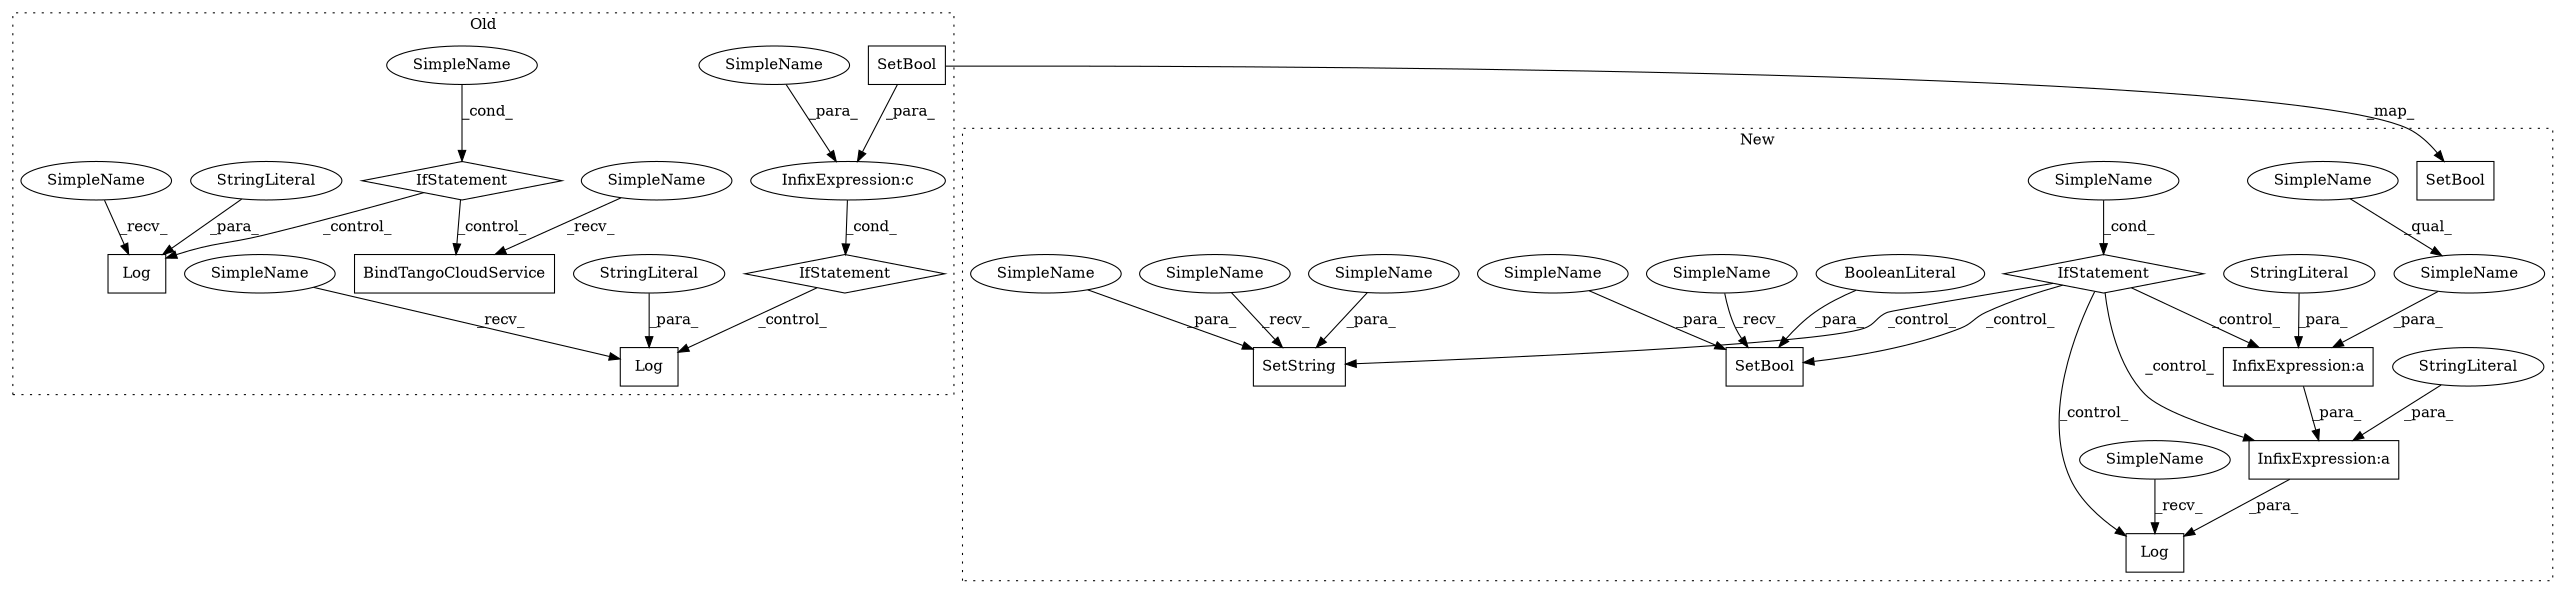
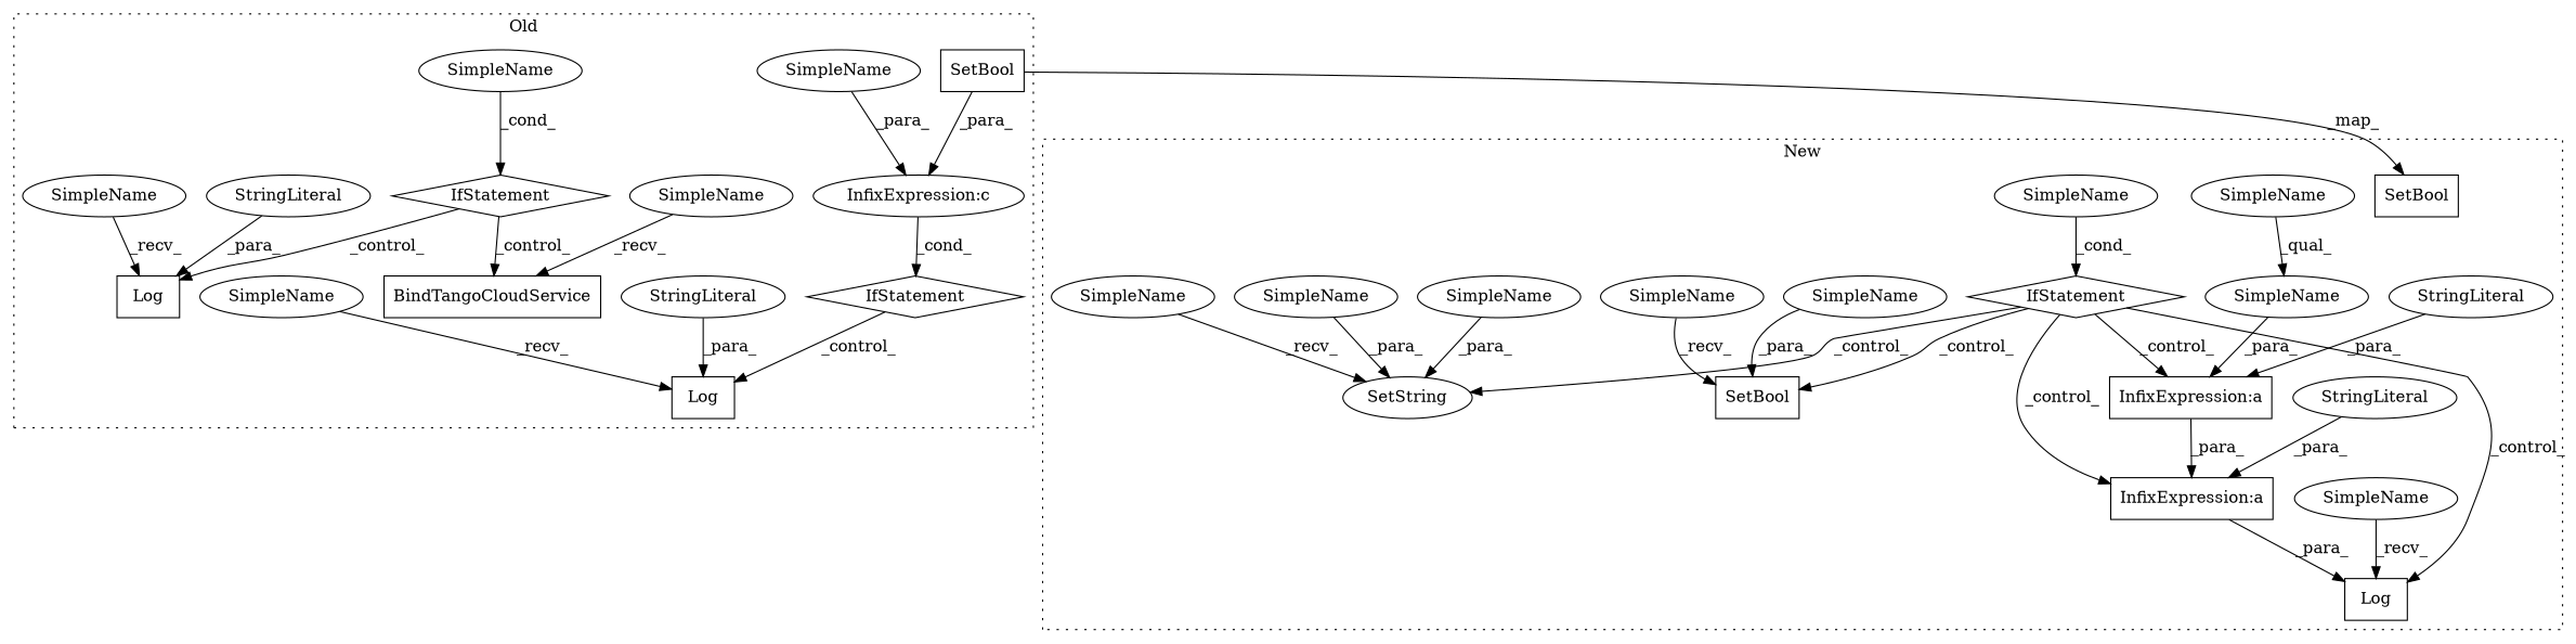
  digraph {
    node [a=42 l="8,1" s=47722 shape=ellipse]
    n1 [a=32 label=SetBool s="49297,49428" shape=box]
    n2 [a=32 l="4,1" label=Log s="49524,49555" shape=box]
    n3 [a=27 l=4 label="InfixExpression:c" s=49429]
    n4 [a=25 l="4,26" label=IfStatement s="49279,49462" shape=diamond]
    n5 [l=29 label=SimpleName s=49433]
    n6 [a=32 l="4,1" label=Log s="51466,51497" shape=box]
    n7 [a=25 l="4,14" label=IfStatement s="51408,51428" shape=diamond]
    n8 [l=16 label=SimpleName s=51412]
    n9 [a=45 l=27 label=StringLiteral s=49528]
    n10 [a=45 l=27 label=StringLiteral s=51470]
    n11 [a=32 l=23 label=BindTangoCloudService s=51530 shape=box]
    n12 [l=13 label=SimpleName s=51516]
    n13 [l=5 label=SimpleName s=49518]
    n14 [l=5 label=SimpleName s=51460]
    n15 [a=32 label=SetBool s="46813,46894" shape=box]
-   n16 [a=32 l="10,1" label=SetString s="47346,47420" shape=box]
+   n16 [a=32 l="10,1" label=SetString s="47346,47420"]
    n17 [a=25 l="4,26" label=IfStatement s="47256,47276" shape=diamond]
    n18 [l=16 label=SimpleName s=47260]
    n19 [a=27 l=-85 label="InfixExpression:a" s=47643 shape=box]
    n20 [a=32 l="4,1" label=Log s="47554,47744" shape=box]
    n21 [a=27 l=3 label="InfixExpression:a" s=47719 shape=box]
    n22 [l=13 label=SimpleName s=47332]
    n23 [l=22 label=SimpleName]
    n24 [a=32 label=SetBool s="47465,47517" shape=box]
-   n25 [a=9 l=4 label=BooleanLiteral s=47513]
    n26 [l=13 label=SimpleName s=47451]
    n27 [a=45 l=85 label=StringLiteral s=47558]
    n28 [a=45 l=35 label=StringLiteral s=47684]
    n29 [l=11 label=SimpleName s=47473]
    n30 [l=11 label=SimpleName s=47356]
    n31 [l=5 label=SimpleName s=47548]
    n32 [l=11 label=SimpleName]
    n33 [l=12 label=SimpleName s=47408]
    subgraph cluster_1 {
      label=Old
      style=dotted
      n1
      n2
      n3
      n4
      n5
      n6
      n7
      n8
      n9
      n10
      n11
      n12
      n13
      n14
    }
    subgraph cluster_2 {
      label=New
      style=dotted
      n15
      n16
      n17
      n18
      n19
      n20
      n21
      n22
      n23
      n24
-     n25
      n26
      n27
      n28
      n29
      n30
      n31
      n32
      n33
    }
    n1 -> n3 [label=_para_]
    n1 -> n15 [label=_map_]
    n3 -> n4 [label=_cond_]
    n4 -> n2 [label=_control_]
    n5 -> n3 [label=_para_]
    n7 -> n6 [label=_control_]
    n7 -> n11 [label=_control_]
    n8 -> n7 [label=_cond_]
    n9 -> n2 [label=_para_]
    n10 -> n6 [label=_para_]
    n12 -> n11 [label=_recv_]
    n13 -> n2 [label=_recv_]
    n14 -> n6 [label=_recv_]
    n17 -> n16 [label=_control_]
    n17 -> n19 [label=_control_]
    n17 -> n20 [label=_control_]
    n17 -> n21 [label=_control_]
    n17 -> n24 [label=_control_]
    n18 -> n17 [label=_cond_]
    n19 -> n20 [label=_para_]
    n21 -> n19 [label=_para_]
    n22 -> n16 [label=_recv_]
    n23 -> n21 [label=_para_]
-   n25 -> n24 [label=_para_]
    n26 -> n24 [label=_recv_]
    n27 -> n19 [label=_para_]
    n28 -> n21 [label=_para_]
    n29 -> n24 [label=_para_]
    n30 -> n16 [label=_para_]
    n31 -> n20 [label=_recv_]
    n32 -> n23 [label=_qual_]
    n33 -> n16 [label=_para_]
  }
